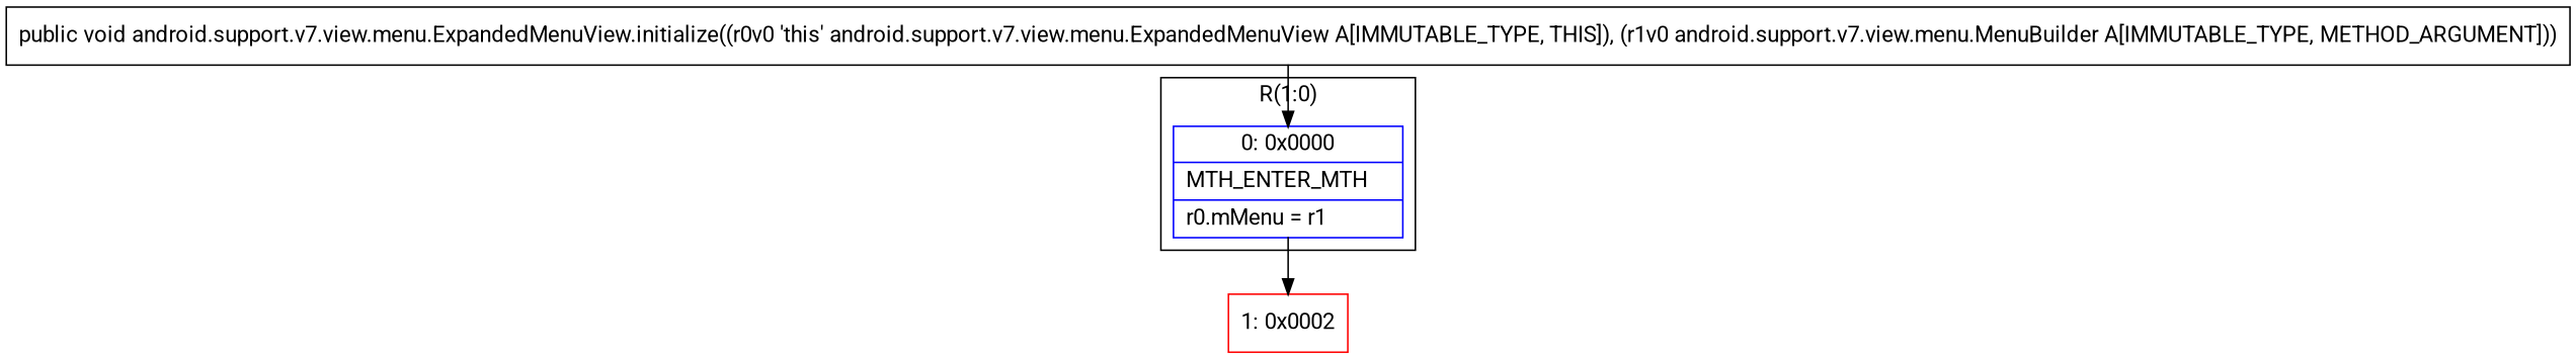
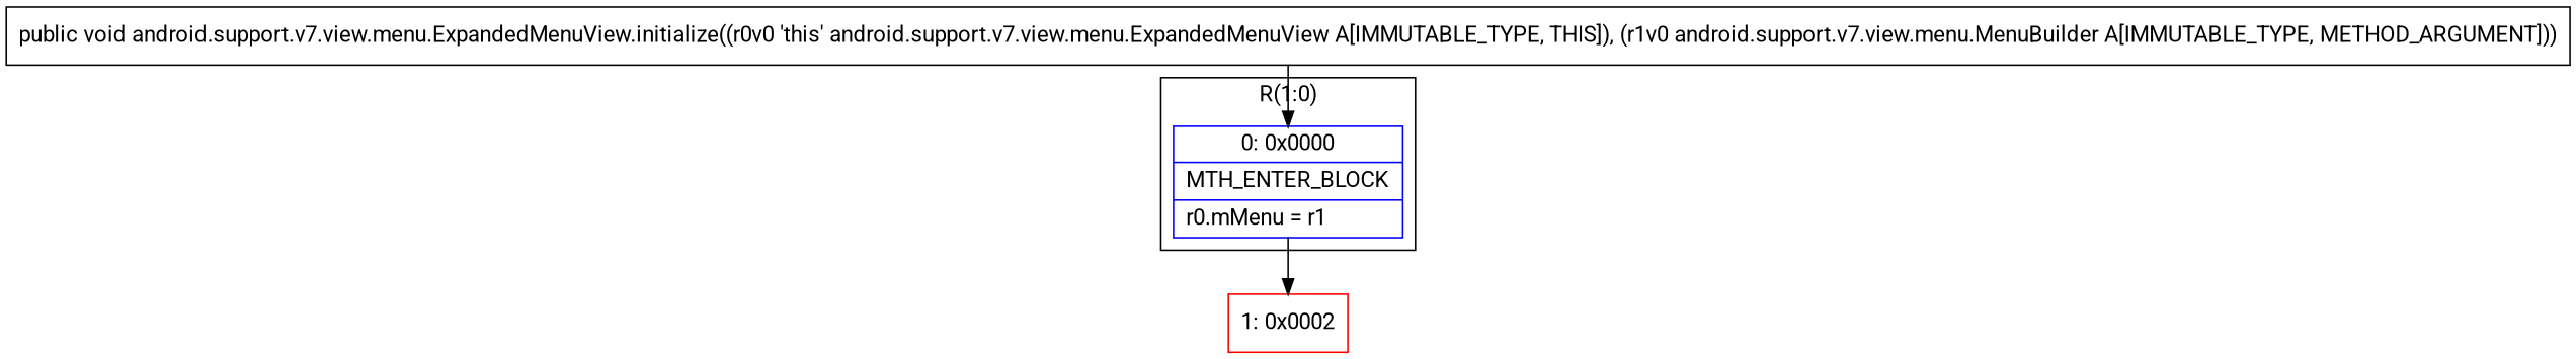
  digraph {
    fontname=Roboto
    node [shape=record fontname=Roboto]
    edge [fontname=Roboto]
-   n1 [color=blue label="{0\:\ 0x0000|MTH_ENTER_MTH\l|r0.mMenu = r1\l}"]
+   n1 [color=blue label="{0\:\ 0x0000|MTH_ENTER_BLOCK\l|r0.mMenu = r1\l}"]
    n2 [color=red label="{1\:\ 0x0002}"]
    n3 [label="{public void android.support.v7.view.menu.ExpandedMenuView.initialize((r0v0 'this' android.support.v7.view.menu.ExpandedMenuView A[IMMUTABLE_TYPE, THIS]), (r1v0 android.support.v7.view.menu.MenuBuilder A[IMMUTABLE_TYPE, METHOD_ARGUMENT])) }"]
    subgraph cluster_1 {
      label="R(1:0)"
      n1
    }
    n1 -> n2
    n3 -> n1
  }
